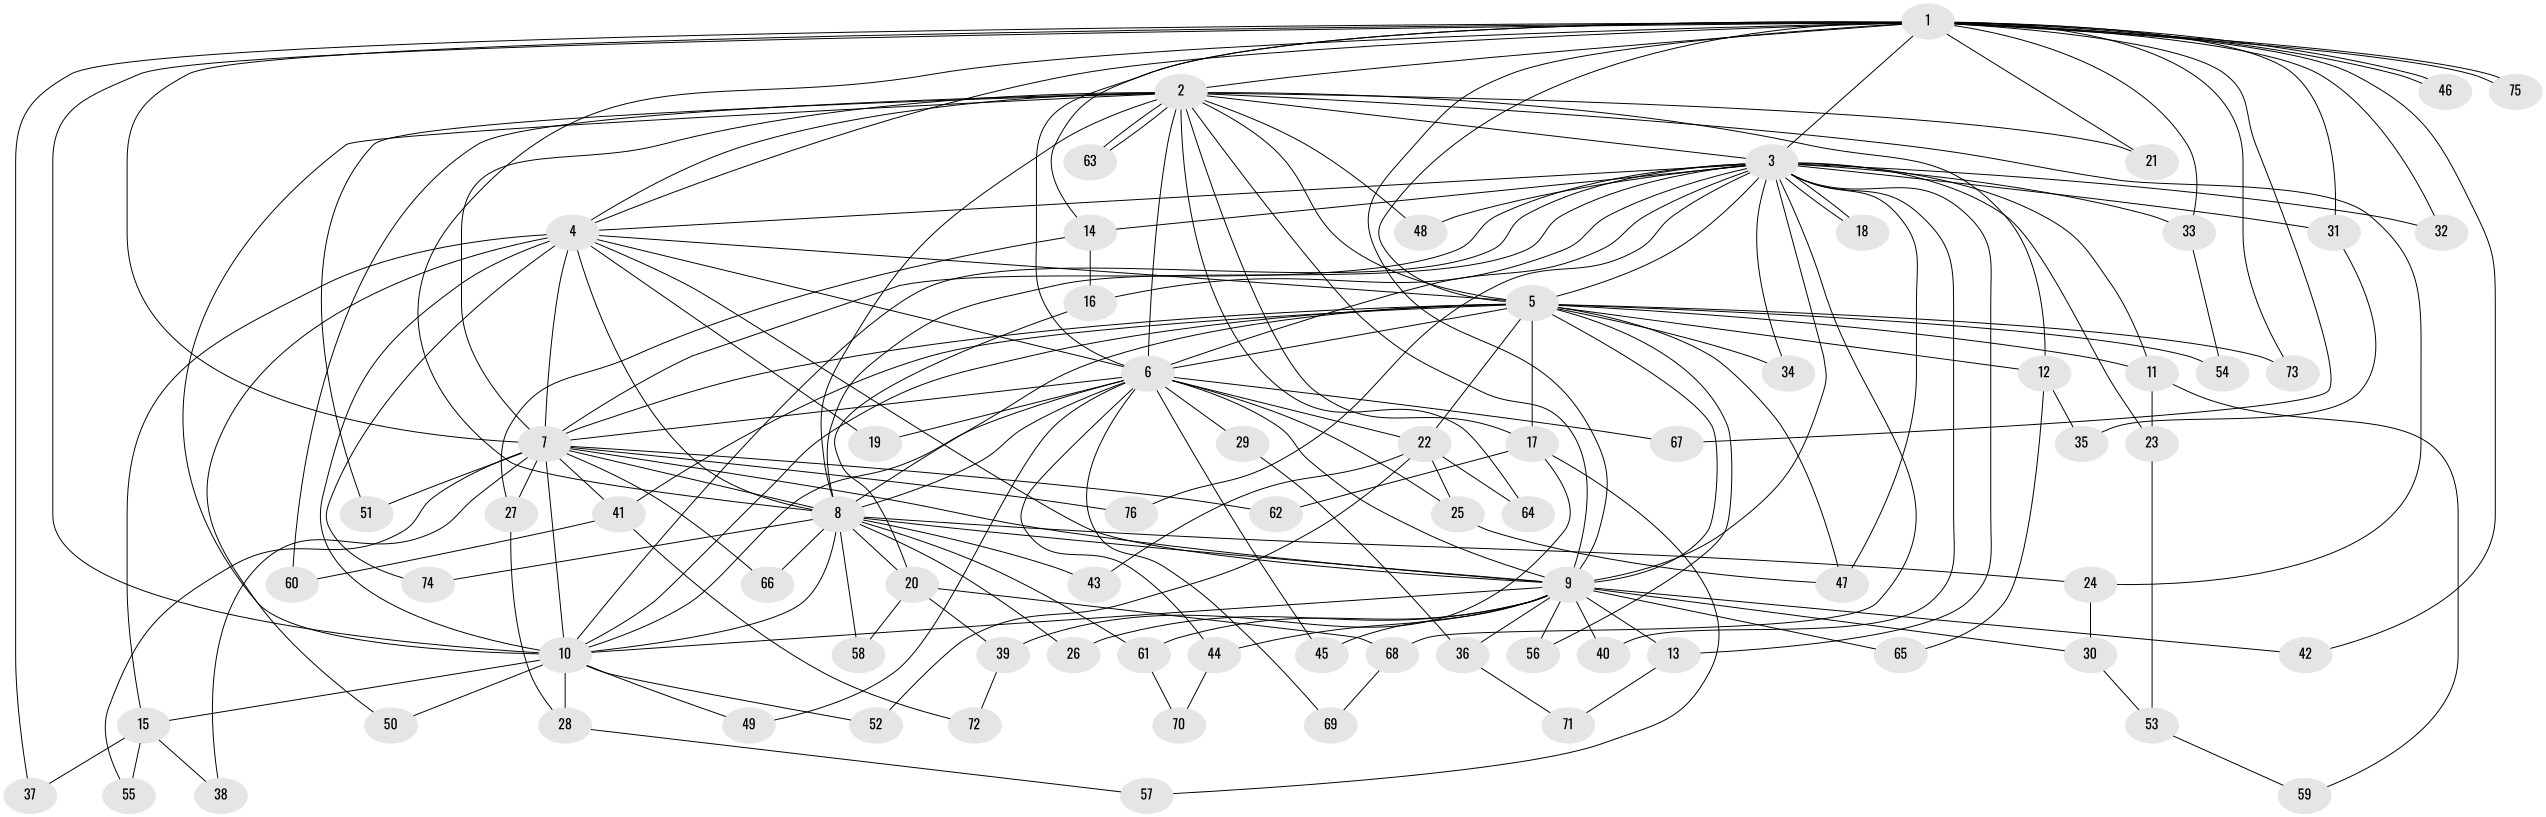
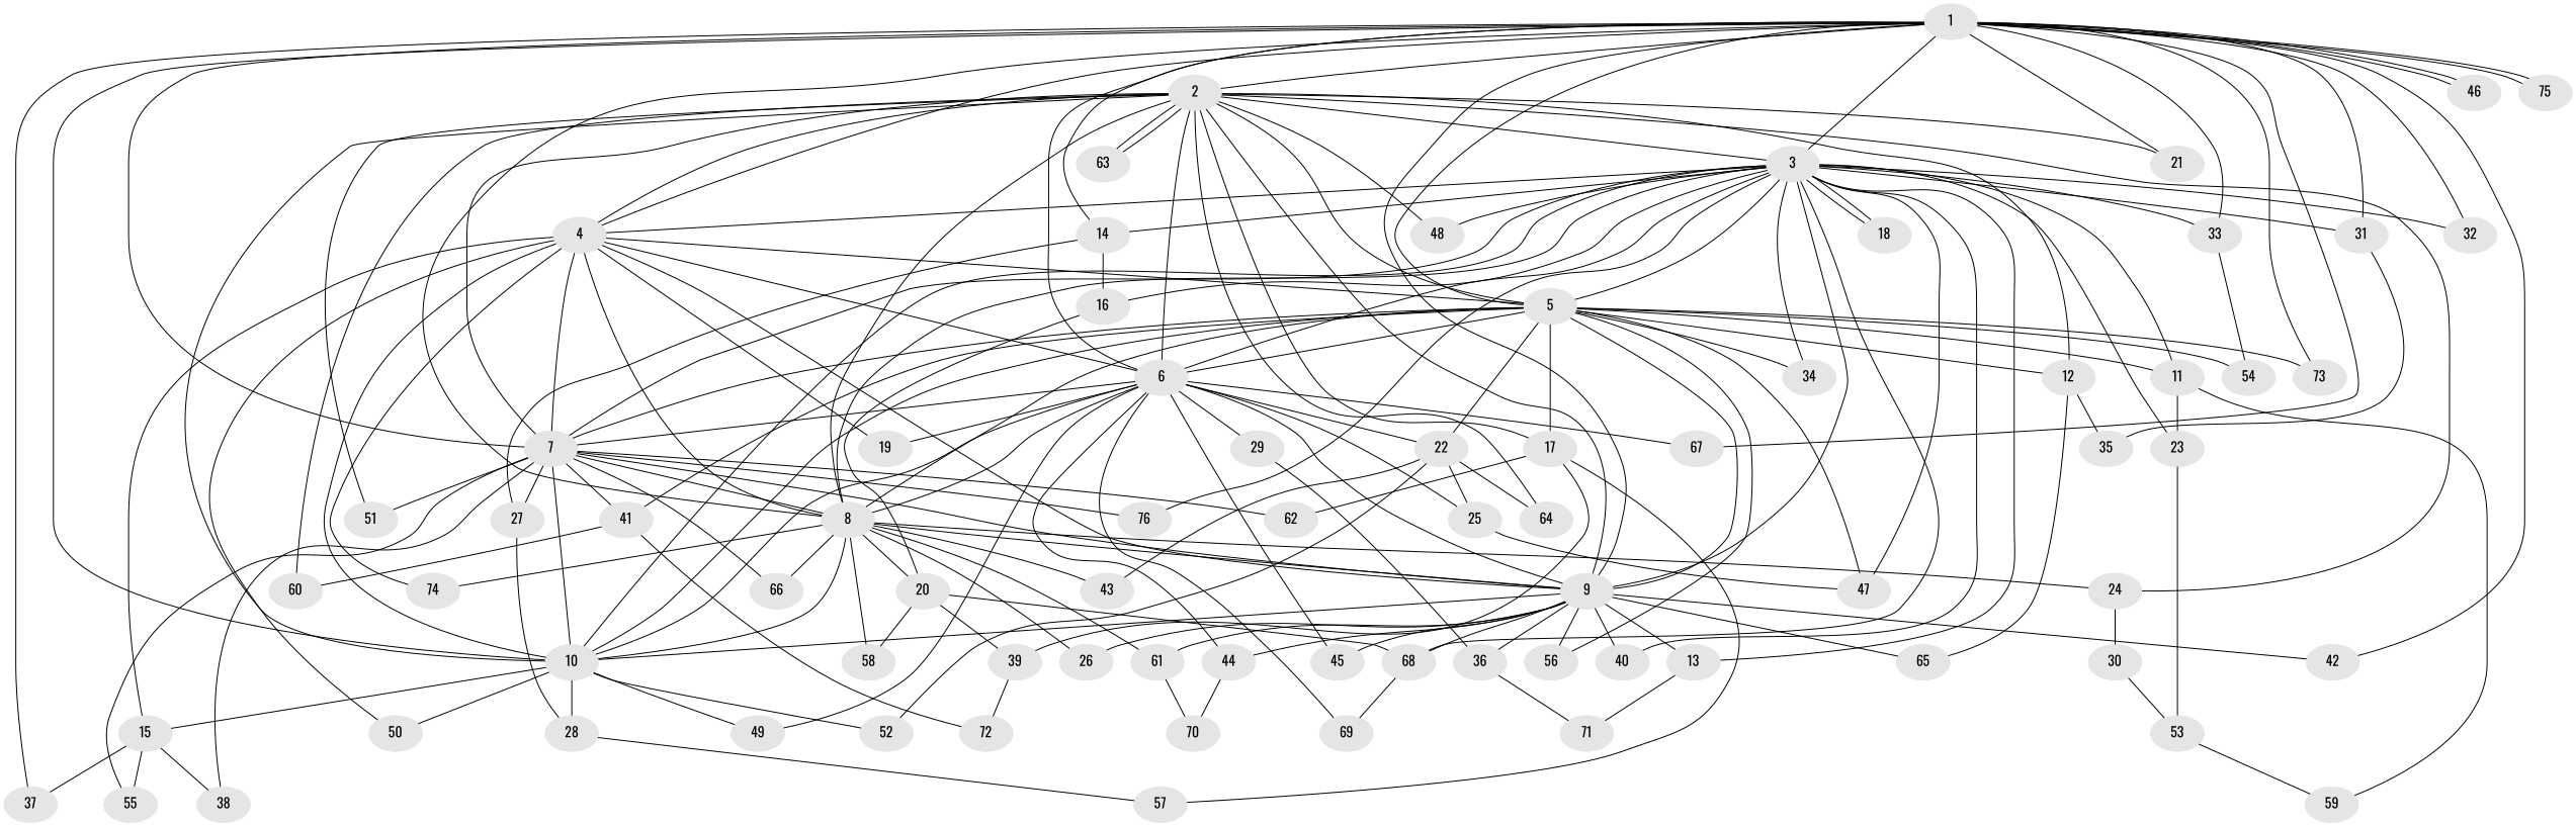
  graph {
    fontname=Oswald
    node [color=gray90 fontname=Oswald style=filled]
    edge [fontname=Oswald]
    1
    2
    3
    4
    5
    6
    7
    8
    9
    10
    14
    21
    31
    32
    33
    37
    42
    46
    67
    73
    75
    12
    17
    24
    48
    51
    60
    63
    64
    11
    13
    16
    18
    23
    34
    40
    47
    68
    76
    15
    19
    50
    74
    22
    41
    54
    56
    29
    25
    44
    45
    49
    69
    27
    38
    55
    62
    66
    20
    26
    43
    58
    61
    30
    36
    65
    28
    52
    35
    39
    57
    59
    71
    53
    72
    70
    1 -- 2
    1 -- 3
    1 -- 4
    1 -- 5
    1 -- 6
    1 -- 7
    1 -- 8
    1 -- 9
    1 -- 10
    1 -- 14
    1 -- 21
    1 -- 31
    1 -- 32
    1 -- 33
    1 -- 37
    1 -- 42
    1 -- 46
    1 -- 46
    1 -- 67
    1 -- 73
    1 -- 75
    1 -- 75
    2 -- 3
    2 -- 4
    2 -- 5
    2 -- 6
    2 -- 7
    2 -- 8
    2 -- 9
    2 -- 10
    2 -- 21
    2 -- 12
    2 -- 17
    2 -- 24
    2 -- 48
    2 -- 51
    2 -- 60
    2 -- 63
    2 -- 63
    2 -- 64
    3 -- 4
    3 -- 5
    3 -- 6
    3 -- 7
    3 -- 8
    3 -- 9
    3 -- 10
    3 -- 14
    3 -- 31
    3 -- 32
    3 -- 33
    3 -- 48
    3 -- 11
    3 -- 13
    3 -- 16
    3 -- 18
    3 -- 18
    3 -- 23
    3 -- 34
    3 -- 40
    3 -- 47
    3 -- 68
    3 -- 76
    4 -- 5
    4 -- 6
    4 -- 7
    4 -- 8
    4 -- 9
    4 -- 10
    4 -- 15
    4 -- 19
    4 -- 50
    4 -- 74
    5 -- 6
    5 -- 7
    5 -- 8
    5 -- 9
    5 -- 10
    5 -- 73
    5 -- 12
    5 -- 17
    5 -- 11
    5 -- 34
    5 -- 47
    5 -- 22
    5 -- 41
    5 -- 54
    5 -- 56
    6 -- 7
    6 -- 8
    6 -- 9
    6 -- 10
    6 -- 67
    6 -- 19
    6 -- 22
    6 -- 29
    6 -- 25
    6 -- 44
    6 -- 45
    6 -- 49
    6 -- 69
    7 -- 8
    7 -- 9
    7 -- 10
    7 -- 51
    7 -- 76
    7 -- 41
    7 -- 27
    7 -- 38
    7 -- 55
    7 -- 62
    7 -- 66
    8 -- 9
    8 -- 10
    8 -- 24
    8 -- 74
    8 -- 66
    8 -- 20
    8 -- 26
    8 -- 43
    8 -- 58
    8 -- 61
    9 -- 10
    9 -- 42
    9 -- 13
    9 -- 40
    9 -- 56
    9 -- 44
    9 -- 45
    9 -- 26
    9 -- 61
-   9 -- 30
+   9 -- 68
    9 -- 36
    9 -- 65
    10 -- 15
    10 -- 50
    10 -- 49
    10 -- 28
    10 -- 52
    14 -- 16
    14 -- 27
    31 -- 35
    33 -- 54
    12 -- 65
    12 -- 35
    17 -- 62
    17 -- 39
    17 -- 57
    24 -- 30
    11 -- 23
    11 -- 59
    13 -- 71
    16 -- 20
    23 -- 53
    68 -- 69
    15 -- 37
    15 -- 38
    15 -- 55
    22 -- 64
    22 -- 25
    22 -- 43
    22 -- 52
    41 -- 60
    41 -- 72
    29 -- 36
    25 -- 47
    44 -- 70
    27 -- 28
    20 -- 68
    20 -- 58
    20 -- 39
    61 -- 70
    30 -- 53
    36 -- 71
    28 -- 57
    39 -- 72
    53 -- 59
  }
